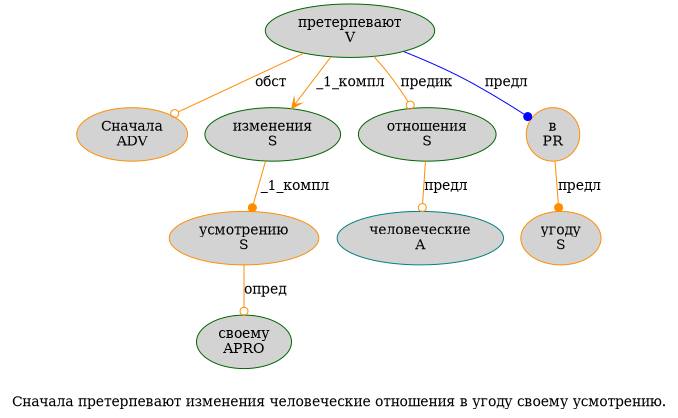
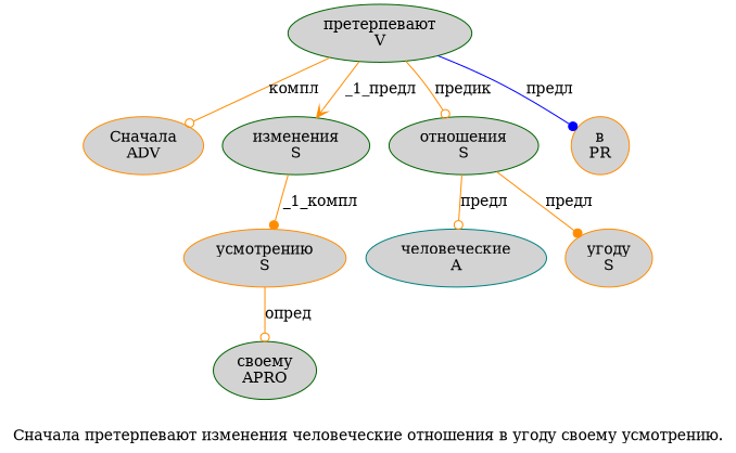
  digraph {
    label="Сначала претерпевают изменения человеческие отношения в угоду своему усмотрению."
    node [color=darkorange fillcolor=lightgray penwidth=1 shape=ellipse style=filled]
    edge [arrowhead=odot color=darkorange]
    n1 [label="Сначала\nADV"]
    n2 [color=darkgreen label="претерпевают\nV"]
    n3 [color=darkgreen label="изменения\nS"]
    n4 [color=darkgreen label="отношения\nS"]
    n5 [label="в\nPR"]
    n6 [label="усмотрению\nS"]
    n7 [color=teal label="человеческие\nA"]
    n8 [label="угоду\nS"]
    n9 [color=darkgreen label="своему\nAPRO"]
-   n2 -> n1 [label="обст"]
-   n2 -> n3 [arrowhead=vee label="_1_компл"]
+   n2 -> n1 [label="компл"]
+   n2 -> n3 [arrowhead=vee label="_1_предл"]
    n2 -> n4 [label="предик"]
    n2 -> n5 [arrowhead=dot color=blue label="предл"]
    n3 -> n6 [arrowhead=dot label="_1_компл"]
    n4 -> n7 [label="предл"]
-   n5 -> n8 [arrowhead=dot label="предл"]
+   n4 -> n8 [arrowhead=dot label="предл"]
    n6 -> n9 [label="опред"]
  }
